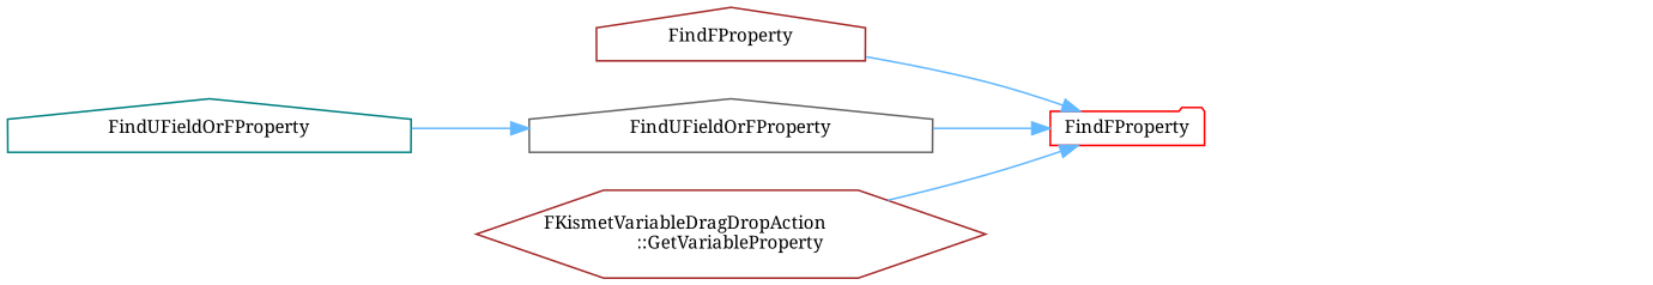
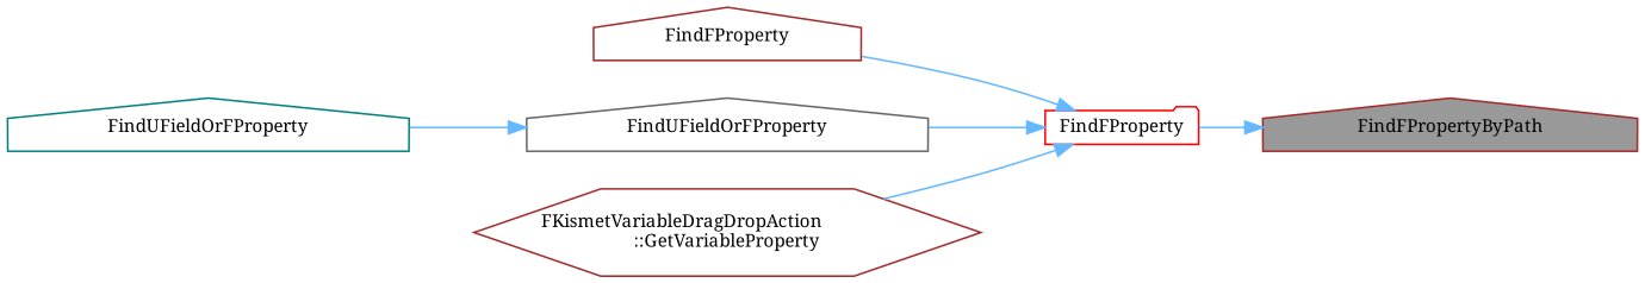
  digraph {
    rankdir=RL
    fontname="Noto Serif"
    node [color=brown fillcolor=white fontname="Noto Serif" fontsize=10 shape=house style=filled]
    edge [color=steelblue1 dir=back fontname="Noto Serif" fontsize=10 labelfontname=Helvetica labelfontsize=10 style=solid]
+   n1 [fillcolor=grey60 fontcolor=black height=0.2 label=FindFPropertyByPath width=0.4]
    n2 [color=red height=0.2 label=FindFProperty shape=folder width=0.4]
    n3 [height=0.2 label=FindFProperty width=0.4]
    n4 [color=gray40 height=0.2 label=FindUFieldOrFProperty width=0.4]
    n5 [height=0.2 label="FKismetVariableDragDropAction\l::GetVariableProperty" shape=hexagon width=0.4]
    n6 [color=teal height=0.2 label=FindUFieldOrFProperty width=0.4]
+   n1 -> n2
    n2 -> n3
    n2 -> n4
    n2 -> n5
    n4 -> n6
  }
